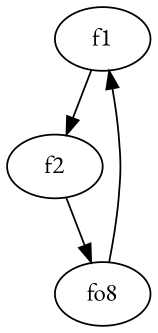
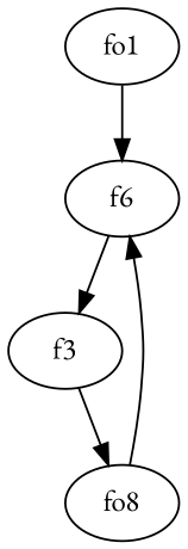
  strict digraph {
    fontname="EB Garamond"
    node [fontname="EB Garamond"]
    edge [fontname="EB Garamond" weight=2]
-   f1
-   f2
+   f1 [label=f6]
+   f2 [label=f3]
    n3 [label=fo8]
+   fo1
    f1 -> f2
    f2 -> n3
    n3 -> f1
+   fo1 -> f1
  }
